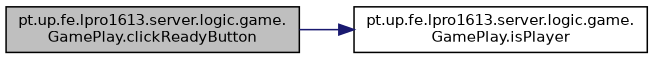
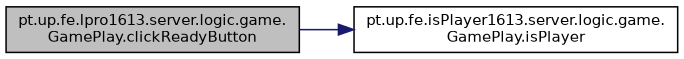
  digraph {
    rankdir=LR
    node [color=black fontname=Helvetica fontsize=10 shape=record style=filled]
    n1 [fillcolor=grey75 fontcolor=black height=0.2 label="pt.up.fe.lpro1613.server.logic.game.\lGamePlay.clickReadyButton" width=0.4]
-   n2 [fillcolor=white height=0.2 label="pt.up.fe.lpro1613.server.logic.game.\lGamePlay.isPlayer" width=0.4]
+   n2 [fillcolor=white height=0.2 label="pt.up.fe.isPlayer1613.server.logic.game.\lGamePlay.isPlayer" width=0.4]
    n1 -> n2 [color=midnightblue fontname=Helvetica fontsize=10 labelfontname=Helvetica labelfontsize=10 style=solid]
  }
